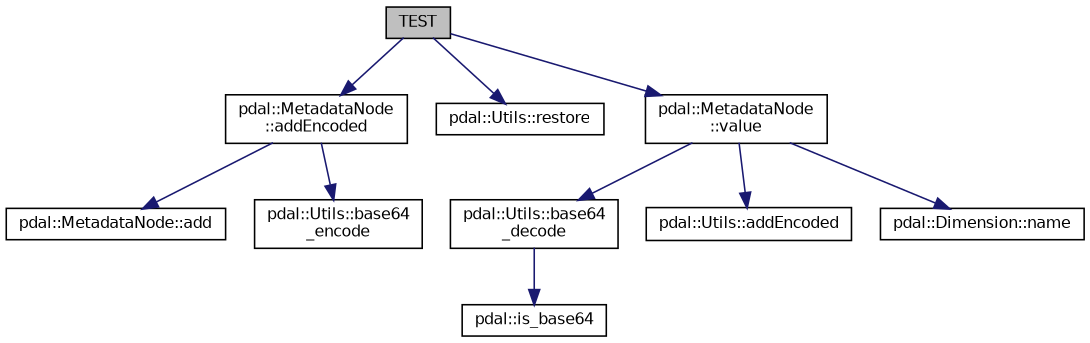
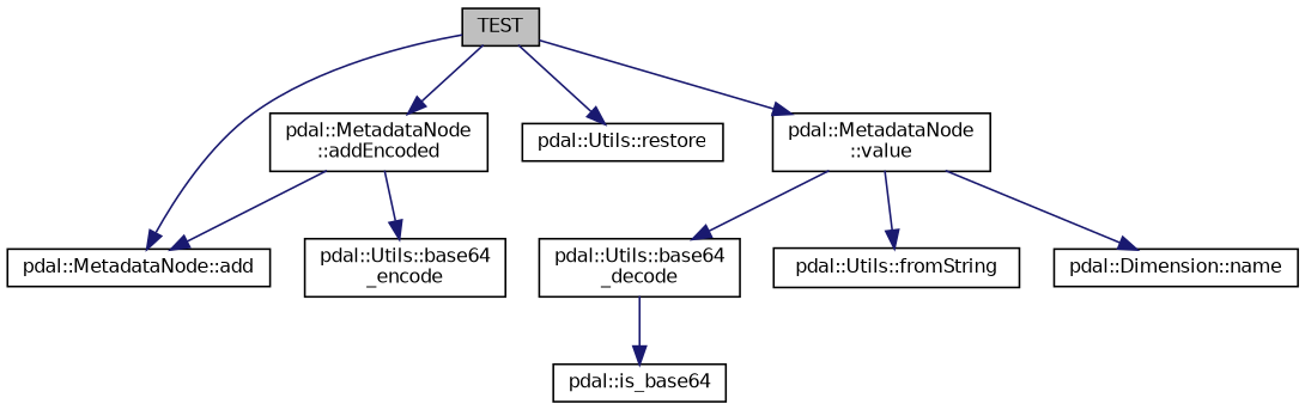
  digraph {
    rankdir=TB
    node [color=black fillcolor=white fontname=Helvetica fontsize=10 shape=record style=filled]
    edge [color=midnightblue fontname=Helvetica fontsize=10 labelfontname=Helvetica labelfontsize=10 style=solid]
    n1 [fillcolor=grey75 fontcolor=black height=0.2 label=TEST width=0.4]
    n2 [height=0.2 label="pdal::MetadataNode::add" width=0.4]
    n3 [height=0.2 label="pdal::MetadataNode\l::addEncoded" width=0.4]
    n4 [height=0.2 label="pdal::Utils::restore" width=0.4]
    n5 [height=0.2 label="pdal::MetadataNode\l::value" width=0.4]
    n6 [height=0.2 label="pdal::Utils::base64\l_encode" width=0.4]
    n7 [height=0.2 label="pdal::Utils::base64\l_decode" width=0.4]
-   n8 [height=0.2 label="pdal::Utils::addEncoded" width=0.4]
+   n8 [height=0.2 label="pdal::Utils::fromString" width=0.4]
    n9 [height=0.2 label="pdal::Dimension::name" width=0.4]
    n10 [height=0.2 label="pdal::is_base64" width=0.4]
+   n1 -> n2
    n1 -> n3
    n1 -> n4
    n1 -> n5
    n3 -> n2
    n3 -> n6
    n5 -> n7
    n5 -> n8
    n5 -> n9
    n7 -> n10
  }
